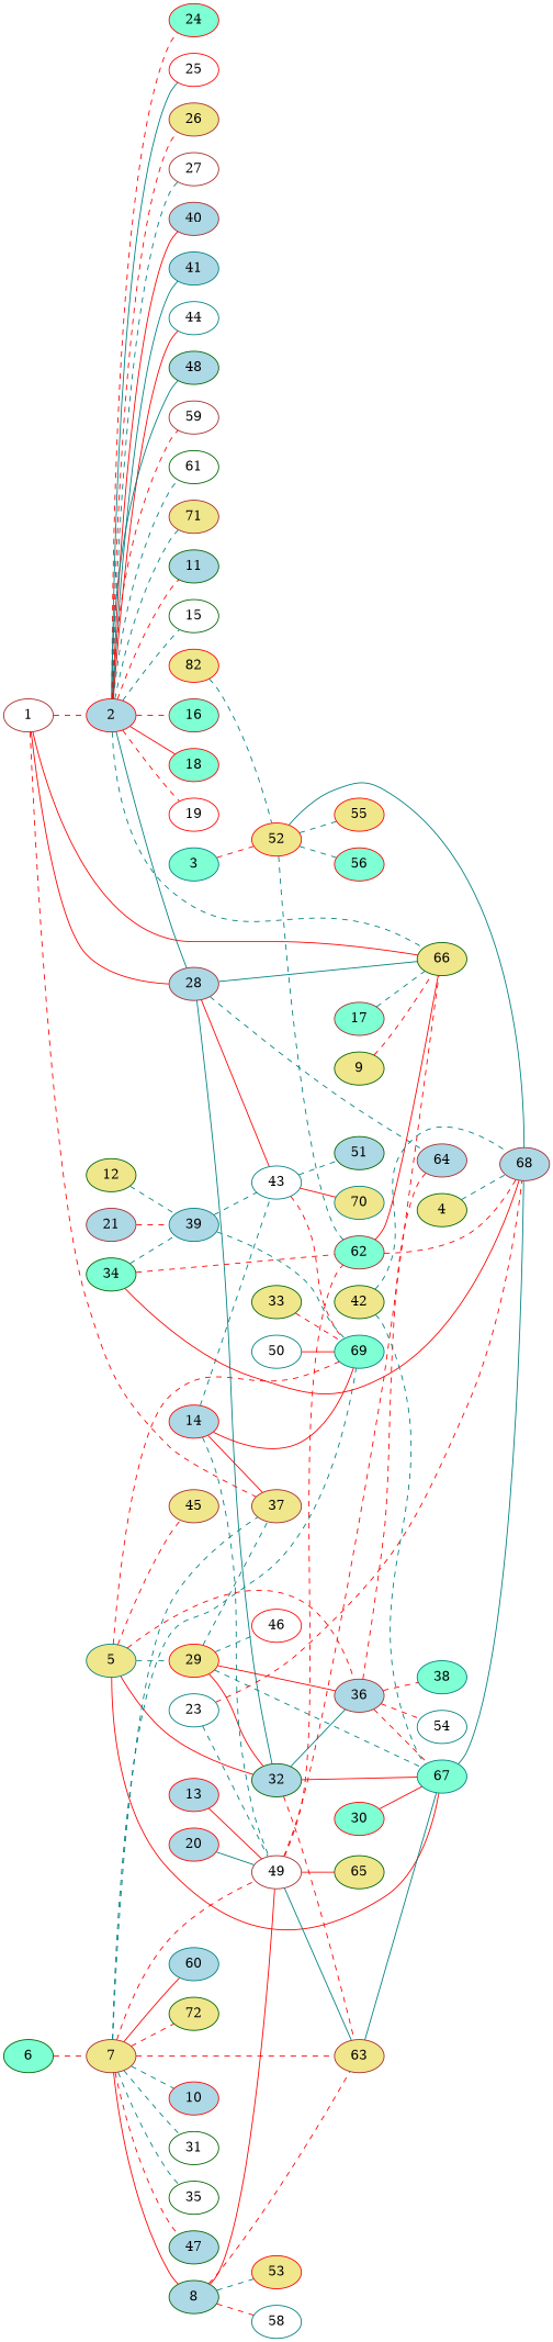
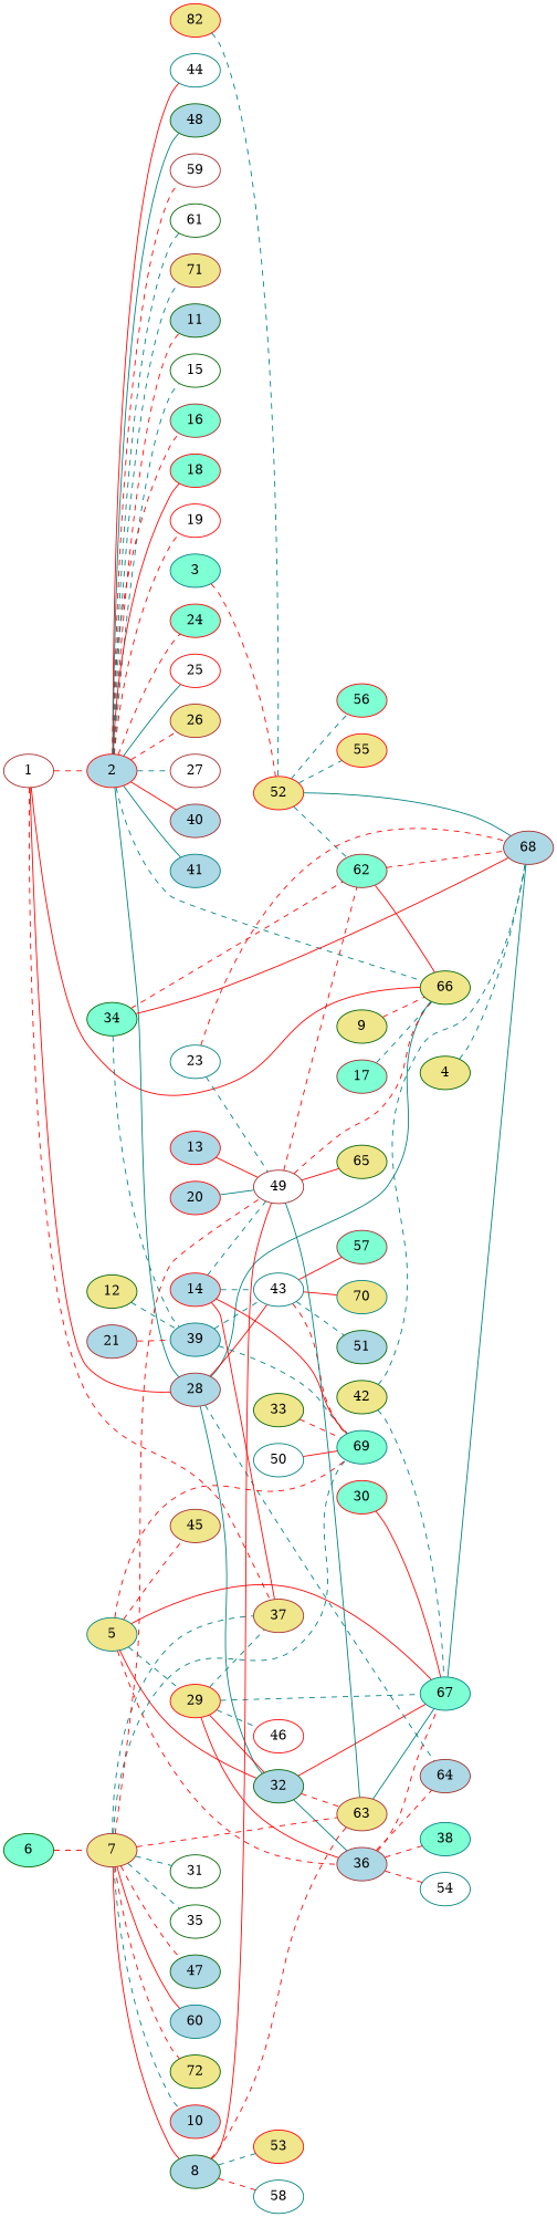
  graph {
    rankdir=LR
    node [color=brown fillcolor=khaki style=filled]
    edge [color=red style=dashed weight=1.0]
    1 [fillcolor=white]
    2 [color=red fillcolor=lightblue]
    28 [fillcolor=lightblue]
    37
    66 [color=darkgreen]
    11 [color=darkgreen fillcolor=lightblue]
    15 [color=darkgreen fillcolor=white]
    16 [fillcolor=aquamarine]
    18 [color=red fillcolor=aquamarine]
    19 [color=red fillcolor=white]
    24 [color=red fillcolor=aquamarine]
    25 [color=red fillcolor=white]
    26
    27 [fillcolor=white]
    40 [fillcolor=lightblue]
    41 [color=teal fillcolor=lightblue]
    44 [color=teal fillcolor=white]
    48 [color=darkgreen fillcolor=lightblue]
    59 [fillcolor=white]
    61 [color=darkgreen fillcolor=white]
    71
    32 [color=darkgreen fillcolor=lightblue]
    43 [color=teal fillcolor=white]
    64 [fillcolor=lightblue]
    3 [color=teal fillcolor=aquamarine]
    52 [color=red]
    68 [fillcolor=lightblue]
    62 [fillcolor=aquamarine]
    55 [color=red]
    56 [color=red fillcolor=aquamarine]
    4 [color=darkgreen]
    5 [color=teal]
    29 [color=red]
    36 [fillcolor=lightblue]
    45
    67 [color=teal fillcolor=aquamarine]
    69 [color=teal fillcolor=aquamarine]
    46 [color=red fillcolor=white]
    63
    38 [color=teal fillcolor=aquamarine]
    54 [color=teal fillcolor=white]
    6 [color=darkgreen fillcolor=aquamarine]
    7
    8 [color=darkgreen fillcolor=lightblue]
    10 [color=red fillcolor=lightblue]
    31 [color=darkgreen fillcolor=white]
    35 [color=darkgreen fillcolor=white]
    47 [color=darkgreen fillcolor=lightblue]
    49 [fillcolor=white]
    60 [color=teal fillcolor=lightblue]
    72 [color=darkgreen]
    53 [color=red]
    58 [color=teal fillcolor=white]
    65 [color=darkgreen]
    9 [color=darkgreen]
    12 [color=darkgreen]
    39 [color=teal fillcolor=lightblue]
    13 [color=red fillcolor=lightblue]
    14 [color=red fillcolor=lightblue]
    51 [color=darkgreen fillcolor=lightblue]
+   57 [fillcolor=aquamarine]
    70 [color=teal]
    17 [fillcolor=aquamarine]
    20 [color=red fillcolor=lightblue]
    21 [fillcolor=lightblue]
    n66 [color=red label=82]
    23 [color=teal fillcolor=white]
    30 [color=red fillcolor=aquamarine]
    33 [color=darkgreen]
    34 [color=darkgreen fillcolor=aquamarine]
    42 [color=darkgreen]
    50 [color=teal fillcolor=white]
    1 -- 2 [weight=4.0]
    1 -- 28 [style=solid]
    1 -- 37
    1 -- 66 [style=solid]
    2 -- 28 [color=teal style=solid weight=4.0]
    2 -- 66 [color=teal weight=4.0]
    2 -- 11
    2 -- 15 [color=teal]
    2 -- 16
    2 -- 18 [style=solid]
    2 -- 19
    2 -- 24
    2 -- 25 [color=teal style=solid]
    2 -- 26
    2 -- 27 [color=teal]
    2 -- 40 [style=solid]
    2 -- 41 [color=teal style=solid]
    2 -- 44 [style=solid]
    2 -- 48 [color=teal style=solid]
    2 -- 59
    2 -- 61 [color=teal]
    2 -- 71 [color=teal]
    28 -- 66 [color=teal style=solid]
    28 -- 32 [color=teal style=solid]
    28 -- 43 [style=solid weight=2.0]
    28 -- 64 [color=teal]
    32 -- 36 [color=teal style=solid]
    32 -- 67 [style=solid weight=2.0]
    32 -- 63
    43 -- 69 [weight=3.0]
    43 -- 51 [color=teal]
+   43 -- 57 [style=solid]
    43 -- 70 [style=solid]
    3 -- 52
    52 -- 68 [color=teal style=solid weight=4.0]
    52 -- 62 [color=teal weight=4.0]
    52 -- 55 [color=teal]
    52 -- 56 [color=teal]
    62 -- 66 [style=solid]
    62 -- 68
    4 -- 68 [color=teal]
    5 -- 32 [style=solid]
    5 -- 29 [color=teal weight=2.0]
    5 -- 36
    5 -- 45
    5 -- 67 [style=solid weight=2.0]
    5 -- 69
    29 -- 37 [color=teal]
    29 -- 32 [style=solid weight=2.0]
    29 -- 36 [style=solid weight=2.0]
    29 -- 67 [color=teal weight=4.0]
    29 -- 46 [color=teal]
    36 -- 64
    36 -- 67 [weight=2.0]
    36 -- 38
    36 -- 54
    67 -- 68 [color=teal style=solid]
    63 -- 67 [color=teal style=solid]
    6 -- 7
    7 -- 37 [color=teal]
    7 -- 69 [color=teal]
    7 -- 63 [weight=4.0]
    7 -- 8 [style=solid weight=4.0]
    7 -- 10 [color=teal]
    7 -- 31 [color=teal]
    7 -- 35 [color=teal]
    7 -- 47
    7 -- 49 [weight=4.0]
    7 -- 60 [style=solid]
    7 -- 72
    8 -- 63
    8 -- 49 [style=solid]
    8 -- 53 [color=teal]
    8 -- 58
    49 -- 66
    49 -- 62
    49 -- 63 [color=teal style=solid]
    49 -- 65 [style=solid]
    9 -- 66
    12 -- 39 [color=teal]
    39 -- 43 [color=teal weight=3.0]
    39 -- 69 [color=teal weight=9.0]
    13 -- 49 [style=solid]
    14 -- 37 [style=solid]
    14 -- 43 [color=teal]
    14 -- 69 [style=solid]
    14 -- 49 [color=teal]
    17 -- 66 [color=teal]
    20 -- 49 [color=teal style=solid]
    21 -- 39
    n66 -- 52 [color=teal]
    23 -- 68
    23 -- 49 [color=teal]
    30 -- 67 [style=solid]
    33 -- 69
    34 -- 68 [style=solid]
    34 -- 62
    34 -- 39 [color=teal]
    42 -- 68 [color=teal]
    42 -- 67 [color=teal]
    50 -- 69 [style=solid]
  }
